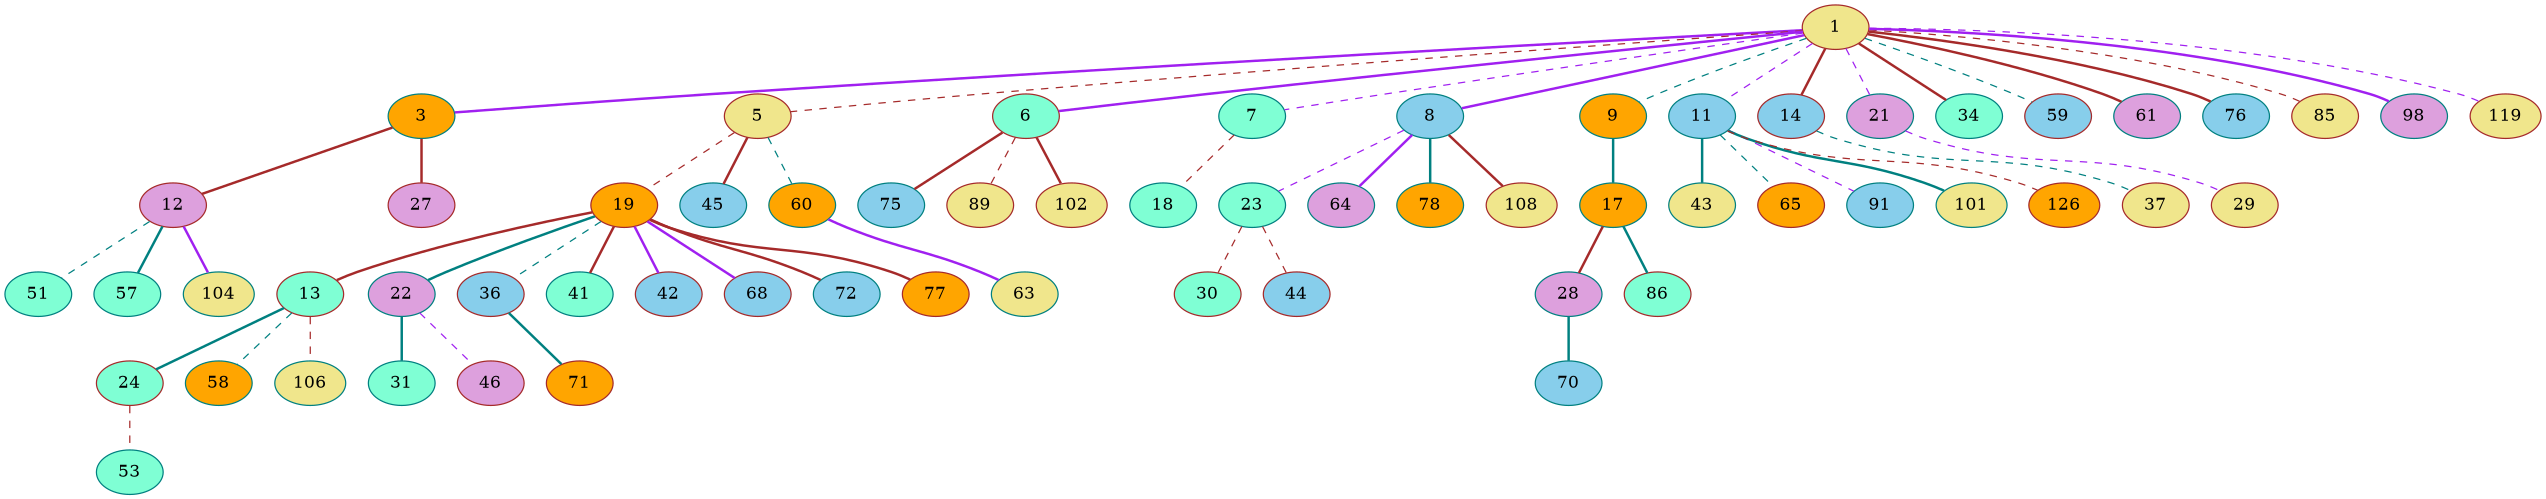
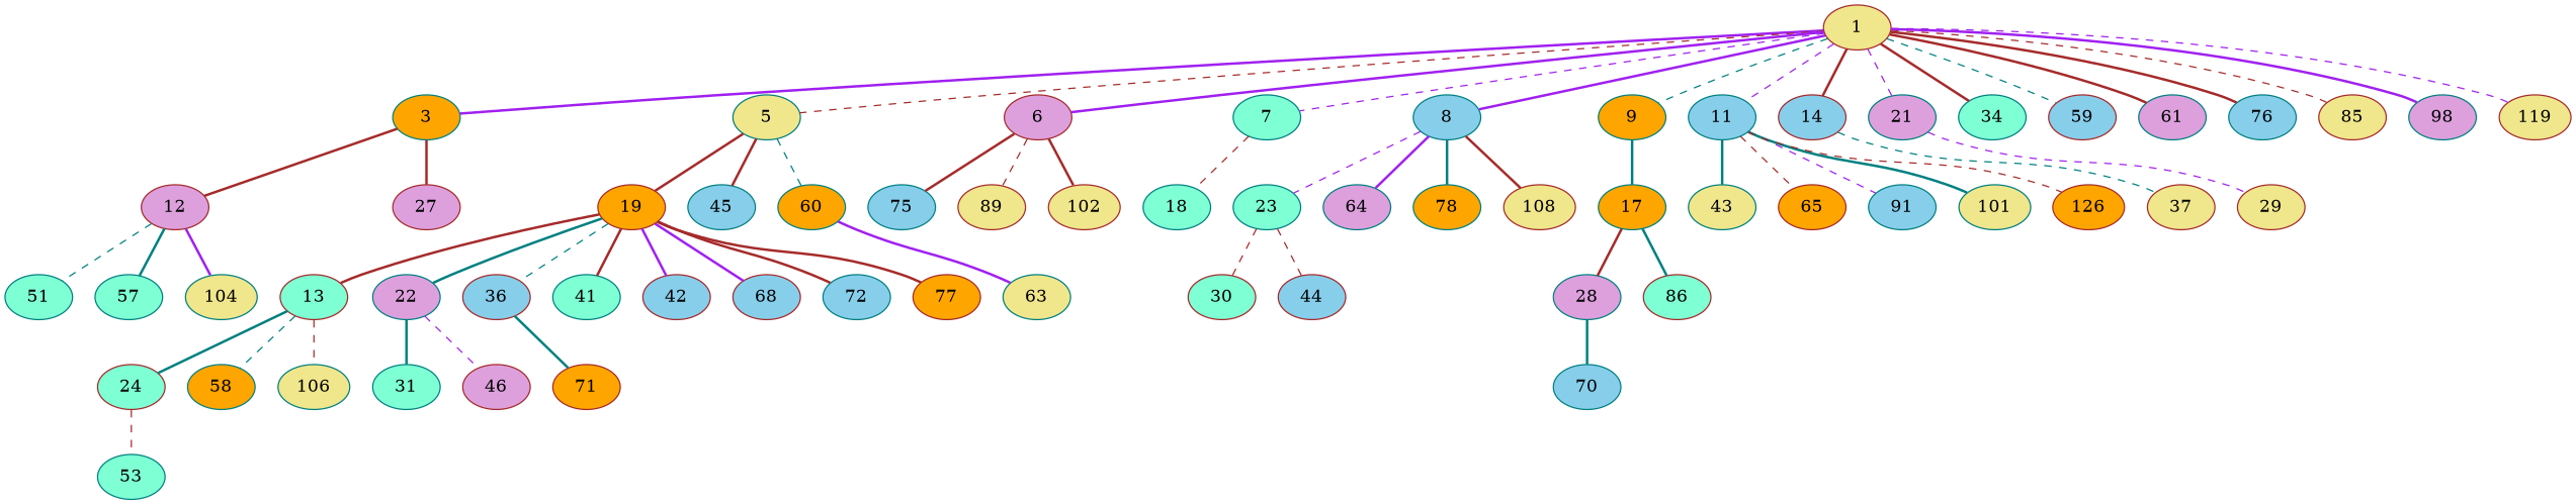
  graph {
    node [color=teal fillcolor=khaki style=filled]
    edge [color=brown style=bold]
    1 [color=brown super="+2"]
    3 [fillcolor=orange super="+4"]
-   5 [color=brown]
-   6 [color=brown fillcolor=aquamarine super="+35"]
+   5
+   6 [color=brown fillcolor=plum super="+35"]
    7 [fillcolor=aquamarine]
    8 [fillcolor=skyblue super="+62"]
    9 [fillcolor=orange]
    11 [fillcolor=skyblue super="+38+99"]
    14 [color=brown fillcolor=skyblue]
    21 [fillcolor=plum]
    34 [fillcolor=aquamarine super="+73"]
    59 [color=brown fillcolor=skyblue super="+82+66"]
    61 [fillcolor=plum]
    76 [fillcolor=skyblue super="+118"]
    85 [color=brown]
    98 [fillcolor=plum]
    119 [color=brown]
    12 [color=brown fillcolor=plum]
    27 [color=brown fillcolor=plum]
    n20 [color=brown fillcolor=orange label=19 super="+19+15"]
    45 [fillcolor=skyblue super="+105"]
    60 [fillcolor=orange]
    75 [fillcolor=skyblue]
    89 [color=brown]
    102 [color=brown]
    18 [fillcolor=aquamarine]
    23 [fillcolor=aquamarine super="+26"]
    64 [fillcolor=plum super="+97"]
    78 [fillcolor=orange]
    108 [color=brown]
    17 [fillcolor=orange]
    43 [super="+67"]
    65 [color=brown fillcolor=orange]
    91 [fillcolor=skyblue]
    101
    126 [color=brown fillcolor=orange]
    37 [color=brown]
    29 [color=brown super="+123+117"]
    51 [fillcolor=aquamarine super="+81+122"]
    57 [fillcolor=aquamarine]
    104
    13 [color=brown fillcolor=aquamarine]
    22 [fillcolor=plum super="+39"]
    36 [color=brown fillcolor=skyblue super="+95+47"]
    41 [fillcolor=aquamarine super="+110"]
    42 [color=brown fillcolor=skyblue]
    68 [color=brown fillcolor=skyblue super="+115+120"]
    72 [fillcolor=skyblue]
    77 [color=brown fillcolor=orange super="+116"]
    63
    30 [color=brown fillcolor=aquamarine super="+74+49"]
    44 [color=brown fillcolor=skyblue]
    28 [fillcolor=plum super="+40"]
    86 [color=brown fillcolor=aquamarine super="+103"]
    24 [color=brown fillcolor=aquamarine]
    58 [fillcolor=orange super="+112"]
    106
    31 [fillcolor=aquamarine super="+33"]
    46 [color=brown fillcolor=plum super="+50+93+48"]
    71 [color=brown fillcolor=orange]
    53 [fillcolor=aquamarine super="+55"]
    70 [fillcolor=skyblue]
    1 -- 3 [color=purple]
    1 -- 5 [style=dashed]
    1 -- 6 [color=purple]
    1 -- 7 [color=purple style=dashed]
    1 -- 8 [color=purple]
    1 -- 9 [color=teal style=dashed]
    1 -- 11 [color=purple style=dashed]
    1 -- 14
    1 -- 21 [color=purple style=dashed]
    1 -- 34
    1 -- 59 [color=teal style=dashed]
    1 -- 61
    1 -- 76
    1 -- 85 [style=dashed]
    1 -- 98 [color=purple]
    1 -- 119 [color=purple style=dashed]
    3 -- 12
    3 -- 27
-   5 -- n20 [style=dashed]
+   5 -- n20
    5 -- 45
    5 -- 60 [color=teal style=dashed]
    6 -- 75
    6 -- 89 [style=dashed]
    6 -- 102
    7 -- 18 [style=dashed]
    8 -- 23 [color=purple style=dashed]
    8 -- 64 [color=purple]
    8 -- 78 [color=teal]
    8 -- 108
    9 -- 17 [color=teal]
    11 -- 43 [color=teal]
-   11 -- 65 [color=teal style=dashed]
+   11 -- 65 [style=dashed]
    11 -- 91 [color=purple style=dashed]
    11 -- 101 [color=teal]
    11 -- 126 [style=dashed]
    14 -- 37 [color=teal style=dashed]
    21 -- 29 [color=purple style=dashed]
    12 -- 51 [color=teal style=dashed]
    12 -- 57 [color=teal]
    12 -- 104 [color=purple]
    n20 -- 13
    n20 -- 22 [color=teal]
    n20 -- 36 [color=teal style=dashed]
    n20 -- 41
    n20 -- 42 [color=purple]
    n20 -- 68 [color=purple]
    n20 -- 72
    n20 -- 77
    60 -- 63 [color=purple]
    23 -- 30 [style=dashed]
    23 -- 44 [style=dashed]
    17 -- 28
    17 -- 86 [color=teal]
    13 -- 24 [color=teal]
    13 -- 58 [color=teal style=dashed]
    13 -- 106 [style=dashed]
    22 -- 31 [color=teal]
    22 -- 46 [color=purple style=dashed]
    36 -- 71 [color=teal]
    28 -- 70 [color=teal]
    24 -- 53 [style=dashed]
  }
